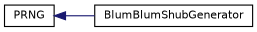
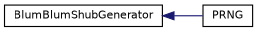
  digraph {
    rankdir=LR
    node [color=black fillcolor=white fontname=Helvetica fontsize=10 shape=record style=filled]
    n1 [height=0.2 label=PRNG width=0.4]
    n2 [height=0.2 label=BlumBlumShubGenerator width=0.4]
-   n1 -> n2 [color=midnightblue dir=back fontname=Helvetica fontsize=10 labelfontname=Helvetica labelfontsize=10 style=solid]
+   n2 -> n1 [color=midnightblue dir=back fontname=Helvetica fontsize=10 labelfontname=Helvetica labelfontsize=10 style=solid]
  }
